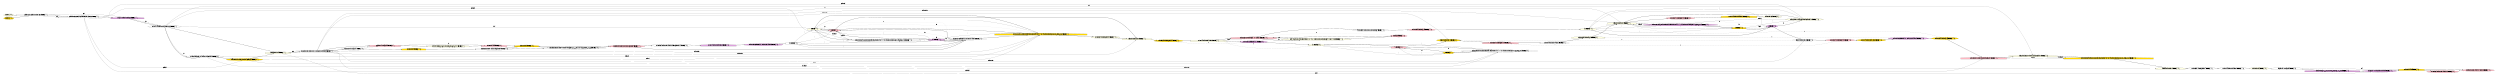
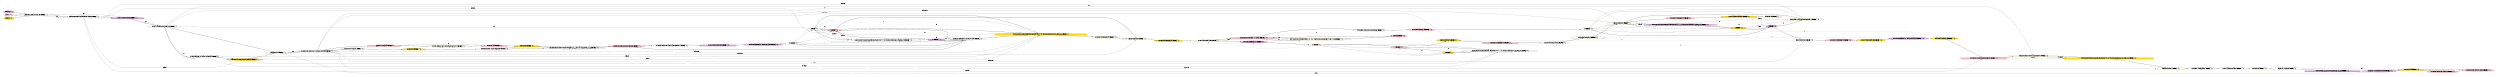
  digraph {
    fontname="Patrick Hand"
    rankdir=LR
    node [fillcolor=white fontname="Patrick Hand" shape=ellipse style=filled]
    edge [arrowhead=odot fontname="Patrick Hand" style=bold]
    n1 [label="Assert.assertEquals(containerLauncher.initialPoolSize,threadPool.getCorePoolSize())@@@14@@@['1', '1', '0']"]
    n2 [fillcolor=plum label="Assert.assertNull(containerLauncher.foundErrors)@@@15@@@['1', '1', '0']" shape=house]
    n3 [fillcolor=plum label="containerLauncher.expectedCorePoolSize = containerLauncher.initialPoolSize@@@16@@@['1', '1', '0']"]
    n4 [fillcolor=gold label="containerLauncher.handle(new ContainerLauncherEvent(taskAttemptId,containerId,\"host\" + i + \":1234\",null,ContainerLauncher.EventType.CONTAINER_REMOTE_LAUNCH))@@@20@@@['1', '1', '1']" shape=house]
    n5 [fillcolor=lightyellow label="Assert.assertEquals(10,threadPool.getPoolSize())@@@25@@@['1', '1', '0']"]
    n6 [fillcolor=lightyellow label="i++@@@19@@@['1', '1', '1']" shape=house]
    n7 [fillcolor=lightyellow label="waitForEvents(containerLauncher,10)@@@22@@@['1', '1', '1']" shape=house]
    n8 [fillcolor=lightpink label="i < 10@@@18@@@['1', '1', '1']"]
    n9 [label="containerLauncher.handle(new ContainerLauncherEvent(taskAttemptId,containerId,\"host\" + i + \":1234\",null,ContainerLauncher.EventType.CONTAINER_REMOTE_LAUNCH))@@@22@@@['1', '1', '0']"]
    n10 [fillcolor=lightpink label="Configuration conf = new Configuration()@@@11@@@['0', '0', '1']" shape=house]
    n11 [fillcolor=lightyellow label="conf.setInt(MRJobConfig.MR_AM_CONTAINERLAUNCHER_THREAD_COUNT_LIMIT,12)@@@12@@@['0', '0', '1']"]
    n12 [fillcolor=lightpink label="containerLauncher.init(conf)@@@13@@@['0', '0', '1']" shape=house]
    n13 [fillcolor=gold label="containerLauncher.start()@@@14@@@['1', '0', '1']" shape=house]
    n14 [label="int i = 0@@@17@@@['1', '1', '0']" shape=house]
    n15 [label="containerLauncher.expectedCorePoolSize = containerLauncher.initialPoolSize@@@16@@@['1', '1', '1']"]
    n16 [fillcolor=plum label="int i = 0@@@17@@@['1', '1', '1']" shape=house]
    n17 [fillcolor=lightpink label="i <= 4@@@27@@@['0', '0', '1']" shape=house]
    n18 [fillcolor=gold label="i++@@@28@@@['0', '0', '1']"]
    n19 [fillcolor=gold label="waitForEvents(containerLauncher,12)@@@31@@@['0', '0', '1']"]
    n20 [label="containerLauncher.handle(new ContainerLauncherEvent(taskAttemptId,containerId,\"host1\" + i + \":1234\",null,ContainerLauncher.EventType.CONTAINER_REMOTE_LAUNCH))@@@29@@@['0', '0', '1']"]
    n21 [fillcolor=lightpink label="Assert.assertEquals(12,threadPool.getPoolSize())@@@32@@@['0', '0', '1']" shape=house]
    n22 [fillcolor=gold label="Assert.assertNull(containerLauncher.foundErrors)@@@37@@@['0', '0', '1']" shape=house]
    n23 [fillcolor=lightyellow label="containerLauncher.stop()@@@38@@@['0', '0', '1']"]
    n24 [fillcolor=lightyellow label="int i = 1@@@26@@@['0', '0', '1']" shape=house]
    n25 [fillcolor=lightyellow label="ContainerId containerId = ContainerId.newContainerId(appAttemptId,i + 10)@@@38@@@['1', '1', '0']"]
    n26 [fillcolor=plum label="containerLauncher.handle(new ContainerLauncherEvent(taskAttemptId,containerId,\"host\" + i + \":1234\",null,ContainerLauncher.EventType.CONTAINER_REMOTE_LAUNCH))@@@40@@@['1', '1', '0']"]
    n27 [fillcolor=lightyellow label="waitForEvents(containerLauncher,14)@@@35@@@['1', '1', '1']" shape=house]
    n28 [fillcolor=gold label="i++@@@37@@@['1', '1', '0']" shape=house]
    n29 [fillcolor=lightpink label="Assert.assertEquals(12,threadPool.getPoolSize())@@@36@@@['0', '0', '1']"]
    n30 [fillcolor=gold label="Assert.assertEquals(10,threadPool.getPoolSize())@@@23@@@['1', '1', '1']"]
    n31 [fillcolor=lightpink label="containerLauncher.numEventsProcessed.get() < 10 && timeOut++ < 200@@@29@@@['1', '1', '0']" shape=house]
    n32 [label="Assert.assertEquals(10,containerLauncher.numEventsProcessed.get())@@@33@@@['1', '1', '0']"]
    n33 [fillcolor=lightpink label="Thread.sleep(1000)@@@31@@@['1', '1', '0']"]
    n34 [fillcolor=lightyellow label="LOG.info(\"Waiting for number of events processed to become \" + 10 + \". It is now \" + containerLauncher.numEventsProcessed.get() + \". Timeout is \" + timeOut)@@@30@@@['1', '1', '0']"]
    n35 [fillcolor=lightpink label="containerLauncher.finishEventHandling = false@@@34@@@['1', '1', '0']"]
    n36 [label="CustomContainerLauncher containerLauncher = new CustomContainerLauncher(context)@@@10@@@['1', '1', '1']"]
    n37 [fillcolor=lightyellow label="waitForEvents(containerLauncher,21)@@@50@@@['1', '1', '0']" shape=house]
    n38 [label="containerLauncher.init(new Configuration())@@@9@@@['1', '1', '0']"]
    n39 [label="waitForEvents(containerLauncher,20)@@@42@@@['1', '1', '0']"]
    n40 [label="Assert.assertEquals(11,threadPool.getPoolSize())@@@51@@@['1', '1', '0']"]
    n41 [fillcolor=gold label="containerLauncher.start()@@@10@@@['1', '1', '0']" shape=house]
    n42 [fillcolor=lightpink label="Assert.assertEquals(10,threadPool.getPoolSize())@@@43@@@['1', '1', '0']"]
    n43 [label="TaskId taskId = MRBuilderUtils.newTaskId(jobId,9,TaskType.MAP)@@@6@@@['1', '1', '1']"]
    n44 [fillcolor=lightyellow label="AppContext context = mock()@@@9@@@['1', '1', '1']" shape=house]
    n45 [fillcolor=lightyellow label="TaskAttemptId taskAttemptId = MRBuilderUtils.newTaskAttemptId(taskId,21)@@@48@@@['1', '1', '0']" shape=house]
    n46 [label="TaskAttemptId taskAttemptId = MRBuilderUtils.newTaskAttemptId(taskId,0)@@@7@@@['0', '0', '1']"]
    n47 [fillcolor=plum label="containerLauncher = new CustomContainerLauncher(context)@@@56@@@['1', '1', '0']"]
    n48 [fillcolor=gold label="containerLauncher.handle(new ContainerLauncherEvent(taskAttemptId,containerId,\"host11:1234\",null,ContainerLauncher.EventType.CONTAINER_REMOTE_LAUNCH))@@@49@@@['1', '1', '0']" shape=house]
    n49 [fillcolor=gold label="ContainerId containerId = ContainerId.newContainerId(appAttemptId,10)@@@8@@@['0', '0', '1']"]
    n50 [fillcolor=plum label="conf.setInt(MRJobConfig.MR_AM_CONTAINERLAUNCHER_THREADPOOL_INITIAL_SIZE,20)@@@55@@@['1', '1', '0']" shape=house]
    n51 [fillcolor=gold label="containerLauncher.init(conf)@@@57@@@['1', '1', '0']" shape=house]
    n52 [label="Assert.assertNull(containerLauncher.foundErrors)@@@52@@@['1', '1', '0']"]
    n53 [label="assertThat(containerLauncher.initialPoolSize).isEqualTo(MRJobConfig.DEFAULT_MR_AM_CONTAINERLAUNCHER_THREADPOOL_INITIAL_SIZE)@@@12@@@['0', '1', '0']"]
    n54 [fillcolor=lightpink label="ThreadPoolExecutor threadPool = containerLauncher.getThreadPool()@@@15@@@['1', '1', '1']"]
    n55 [fillcolor=plum label="containerLauncher.expectedCorePoolSize = 12@@@25@@@['0', '0', '1']"]
    n56 [fillcolor=plum label="i < 10@@@36@@@['1', '1', '0']"]
    n57 [fillcolor=lightyellow label="int i = 0@@@35@@@['1', '1', '0']" shape=house]
    n58 [fillcolor=lightyellow label="containerLauncher.stop()@@@53@@@['1', '1', '0']"]
    n59 [label="Assert.assertNull(containerLauncher.foundErrors)@@@33@@@['0', '0', '1']"]
    n60 [fillcolor=lightyellow label="Assert.assertNull(containerLauncher.foundErrors)@@@24@@@['1', '1', '1']" shape=house]
    n61 [fillcolor=lightpink label="ContainerId containerId = ContainerId.newContainerId(appAttemptId,21)@@@47@@@['1', '1', '0']" shape=house]
    n62 [fillcolor=plum label="JobId jobId = MRBuilderUtils.newJobId(appId,8)@@@5@@@['1', '1', '1']" shape=house]
    n63 [label="ThreadPoolExecutor threadPool = containerLauncher.getThreadPool()@@@11@@@['1', '1', '0']"]
+   n64 [fillcolor=plum label="testPoolLimits['0', '0', '1']"]
    n65 [label="ApplicationId appId = ApplicationId.newInstance(12345,67)@@@3@@@['1', '1', '1']" shape=house]
    n66 [label="ApplicationAttemptId appAttemptId = ApplicationAttemptId.newInstance(appId,3)@@@4@@@['1', '1', '1']" shape=house]
    n67 [label="Configuration conf = new Configuration()@@@54@@@['1', '1', '0']" shape=house]
    n68 [fillcolor=lightpink label="Assert.assertEquals(containerLauncher.initialPoolSize,20)@@@58@@@['1', '0', '0']"]
    n69 [fillcolor=lightpink label="assertThat(containerLauncher.initialPoolSize).isEqualTo(20)@@@58@@@['0', '1', '0']"]
    n70 [fillcolor=gold label="Assert.assertNull(containerLauncher.foundErrors)@@@44@@@['1', '1', '0']"]
    n71 [fillcolor=plum label="containerLauncher.expectedCorePoolSize = 11 + containerLauncher.initialPoolSize@@@45@@@['1', '1', '0']"]
    n72 [fillcolor=gold label="containerLauncher.finishEventHandling = false@@@46@@@['1', '1', '0']"]
    n73 [fillcolor=lightyellow label="containerLauncher.finishEventHandling = true@@@34@@@['0', '0', '1']" shape=house]
    n74 [fillcolor=lightyellow label="testPoolSize['1', '0', '0']"]
    n75 [fillcolor=gold label="testPoolSize['0', '1', '0']"]
    n1 -> n2 [arrowhead=vee]
    n2 -> n3
    n3 -> n14
    n4 -> n5 [arrowhead=vee]
    n4 -> n6
    n5 -> n7 [arrowhead=dot]
    n6 -> n4 [arrowhead=vee label=i style=solid]
    n6 -> n8 [arrowhead=vee label=i style=solid]
    n6 -> n8 [arrowhead=dot]
    n6 -> n9 [arrowhead=vee label=taskAttemptId style=solid]
    n6 -> n9 [arrowhead=vee]
    n7 -> n30 [arrowhead=vee]
    n8 -> n4 [arrowhead=dot label=true style=dotted]
    n8 -> n4
    n8 -> n6 [label=true style=dotted]
    n8 -> n6 [arrowhead=dot]
    n8 -> n7 [arrowhead=vee]
    n8 -> n9 [label=containerId style=solid]
    n9 -> n16
    n10 -> n11 [arrowhead=dot]
    n10 -> n12 [arrowhead=dot label=conf style=solid]
    n11 -> n12 [arrowhead=dot]
    n12 -> n13 [arrowhead=dot]
    n13 -> n53 [arrowhead=dot label=0 style=dashed]
    n13 -> n54 [arrowhead=dot]
    n14 -> n6 [arrowhead=vee label=i style=solid]
    n14 -> n8 [arrowhead=vee label=i style=solid]
    n14 -> n9 [label=i style=solid]
    n14 -> n15 [arrowhead=dot]
    n14 -> n15 [label=i style=solid]
    n15 -> n4 [arrowhead=dot]
    n15 -> n6 [arrowhead=dot label=true style=dotted]
    n15 -> n8 [arrowhead=dot]
    n15 -> n8 [label=true style=dotted]
    n15 -> n9 [arrowhead=dot label=true style=dotted]
    n15 -> n16 [arrowhead=dot]
    n15 -> n16 [label=true style=dotted]
    n16 -> n4 [label=i style=solid]
    n16 -> n6 [arrowhead=vee label=i style=solid]
    n16 -> n8 [label=i style=solid]
    n16 -> n8 [arrowhead=vee]
    n16 -> n9 [arrowhead=dot label=i style=solid]
    n16 -> n15 [label=i style=solid]
    n16 -> n15 [arrowhead=dot]
    n17 -> n18 [label=true style=dotted]
    n17 -> n19 [arrowhead=vee]
    n17 -> n20 [arrowhead=dot]
    n17 -> n20 [arrowhead=dot label=true style=dotted]
    n18 -> n17 [arrowhead=vee label=i style=solid]
    n18 -> n17
    n18 -> n20 [label=i style=solid]
    n19 -> n21
    n20 -> n18
    n21 -> n59 [arrowhead=dot]
    n22 -> n23
    n24 -> n17
    n24 -> n17 [label=i style=solid]
    n24 -> n18 [arrowhead=vee label=i style=solid]
    n24 -> n20 [arrowhead=dot label=i style=solid]
    n25 -> n26 [label=containerId style=solid]
    n25 -> n27 [arrowhead=dot]
    n26 -> n28 [arrowhead=dot]
    n27 -> n26 [label=taskAttemptId style=solid]
    n27 -> n26
    n27 -> n29
    n28 -> n25 [label=i style=solid]
    n28 -> n26 [label=i style=solid]
    n28 -> n27 [arrowhead=vee label=i style=solid]
    n28 -> n56 [arrowhead=dot label=i style=solid]
    n28 -> n56 [arrowhead=dot]
    n29 -> n22
    n30 -> n55 [arrowhead=vee label=0 style=dashed]
    n30 -> n60
    n31 -> n32 [arrowhead=vee]
    n31 -> n33 [arrowhead=dot label=true style=dotted]
    n31 -> n34 [label=true style=dotted]
    n31 -> n34 [arrowhead=dot]
    n31 -> n34 [label=timeOut style=solid]
    n32 -> n35 [arrowhead=vee]
    n33 -> n31 [arrowhead=vee]
    n34 -> n33 [arrowhead=dot]
    n35 -> n57 [arrowhead=vee]
    n36 -> n4 [label=containerLauncher style=solid]
    n36 -> n7 [arrowhead=vee label=containerLauncher style=solid]
    n36 -> n10 [arrowhead=vee]
    n36 -> n19 [arrowhead=vee label=containerLauncher style=solid]
    n36 -> n27 [arrowhead=vee label=containerLauncher style=solid]
    n36 -> n37 [arrowhead=dot label=containerLauncher style=solid]
    n36 -> n38 [arrowhead=dot]
    n36 -> n39 [label=containerLauncher style=solid]
    n37 -> n40 [arrowhead=vee]
    n38 -> n10 [arrowhead=dot label=0 style=dashed]
    n38 -> n41 [arrowhead=vee]
    n39 -> n19 [arrowhead=vee label=0 style=dashed]
    n39 -> n42 [arrowhead=dot]
    n40 -> n52 [arrowhead=vee]
    n41 -> n63 [arrowhead=vee]
    n42 -> n21 [arrowhead=vee label=0 style=dashed]
    n42 -> n70 [arrowhead=vee]
    n43 -> n6 [label=taskId style=solid]
    n43 -> n27 [arrowhead=dot label=taskId style=solid]
    n43 -> n44
    n43 -> n45 [arrowhead=vee label=taskId style=solid]
    n43 -> n46 [arrowhead=dot label=taskId style=solid]
    n43 -> n46
    n44 -> n36 [arrowhead=dot label=context style=solid]
    n44 -> n36
    n44 -> n47 [arrowhead=dot label=context style=solid]
    n45 -> n48 [arrowhead=dot]
    n45 -> n48 [arrowhead=dot label=taskAttemptId style=solid]
    n46 -> n4 [arrowhead=dot label=taskAttemptId style=solid]
    n46 -> n20 [label=taskAttemptId style=solid]
    n46 -> n49 [arrowhead=vee]
    n47 -> n51 [arrowhead=vee]
    n48 -> n37
    n49 -> n4 [arrowhead=vee label=containerId style=solid]
    n49 -> n20 [arrowhead=vee label=containerId style=solid]
    n49 -> n44 [arrowhead=vee]
    n50 -> n47 [arrowhead=vee]
    n51 -> n68 [arrowhead=dot]
    n51 -> n69 [arrowhead=dot]
    n52 -> n58
    n53 -> n54
    n54 -> n1 [arrowhead=dot]
    n54 -> n15 [arrowhead=dot]
    n55 -> n24 [arrowhead=vee]
    n56 -> n25 [arrowhead=dot]
    n56 -> n25 [label=true style=dotted]
    n56 -> n26 [label=true style=dotted]
    n56 -> n27 [label=true style=dotted]
    n56 -> n28 [label=timeOut style=dotted]
    n56 -> n39
    n57 -> n25 [label=i style=solid]
    n57 -> n26 [arrowhead=vee label=i style=solid]
    n57 -> n27 [arrowhead=dot label=i style=solid]
    n57 -> n28 [arrowhead=vee label=i style=solid]
    n57 -> n56
    n57 -> n56 [arrowhead=dot label=i style=solid]
    n58 -> n67
    n59 -> n73 [arrowhead=vee]
    n60 -> n24 [label=0 style=dashed]
    n60 -> n31 [arrowhead=vee]
    n60 -> n31 [arrowhead=vee label=timeOut style=solid]
    n60 -> n55 [arrowhead=dot]
    n61 -> n45 [arrowhead=dot]
    n61 -> n48 [arrowhead=dot label=containerId style=solid]
    n62 -> n43 [arrowhead=vee]
    n62 -> n43 [arrowhead=vee label=jobId style=solid]
    n63 -> n13
    n63 -> n53 [arrowhead=dot]
+   n64 -> n65 [arrowhead=vee]
    n65 -> n62 [label=appId style=solid]
    n65 -> n66
    n65 -> n66 [arrowhead=dot label=appId style=solid]
    n66 -> n8 [arrowhead=dot label=appAttemptId style=solid]
    n66 -> n25 [label=appAttemptId style=solid]
    n66 -> n49 [arrowhead=vee label=appAttemptId style=solid]
    n66 -> n61 [arrowhead=dot label=appAttemptId style=solid]
    n66 -> n62 [arrowhead=vee]
    n67 -> n50 [arrowhead=vee]
    n67 -> n51 [arrowhead=vee label=conf style=solid]
    n68 -> n69 [label=0 style=dashed]
    n70 -> n71 [arrowhead=dot]
    n71 -> n72
    n71 -> n73 [label=0 style=dashed]
    n72 -> n27 [arrowhead=dot label=0 style=dashed]
    n72 -> n61 [arrowhead=vee]
    n73 -> n27 [arrowhead=dot]
    n74 -> n65
    n75 -> n65
  }
